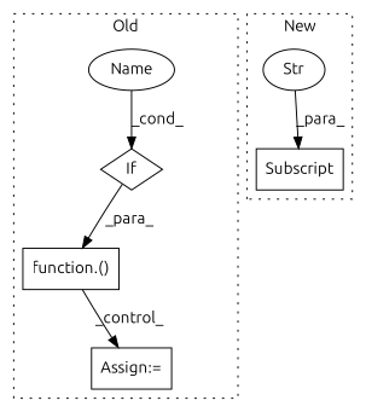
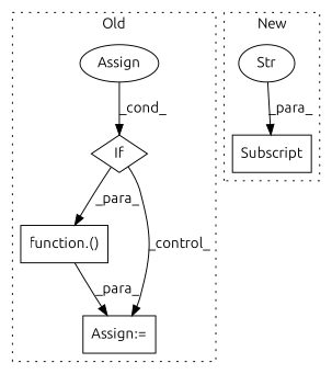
  digraph {
    fontname=Ubuntu
    node [fontname=Ubuntu l=3 shape=box]
    edge [fontname=Ubuntu]
    n1 [a=75 l="90,1" label="function.()" s="4673,4769"]
    n2 [a=68 label="Assign:=" s=4670]
    n3 [a=96 label=If s=4572 shape=diamond]
-   n4 [a=87 l=7 label=Name s=4575 shape=ellipse]
+   n4 [a=87 l=7 label=Assign s=4575 shape=ellipse]
    n5 [a=63 l="32,0" label=Subscript s="6853,0"]
    n6 [a=66 l=14 label=Str s=6870 shape=ellipse]
    subgraph cluster_1 {
      label=Old
      style=dotted
      n1
      n2
      n3
      n4
    }
    subgraph cluster_2 {
      label=New
      style=dotted
      n5
      n6
    }
-   n1 -> n2 [label=_control_]
+   n1 -> n2 [label=_para_]
    n3 -> n1 [label=_para_]
+   n3 -> n2 [label=_control_]
    n4 -> n3 [label=_cond_]
    n6 -> n5 [label=_para_]
  }
